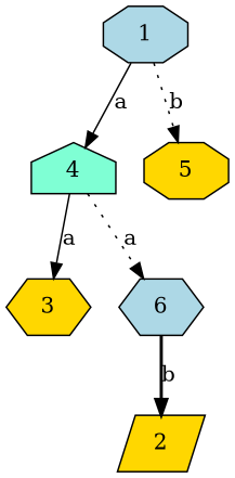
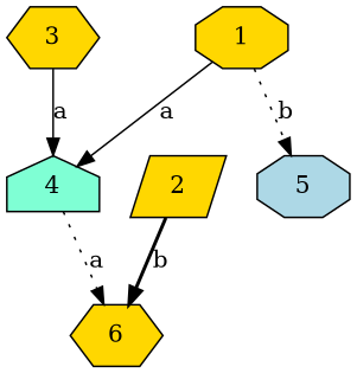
  strict digraph {
    node [fillcolor=gold shape=hexagon style=filled]
    edge [style=solid]
    3
    4 [fillcolor=aquamarine shape=house]
-   6 [fillcolor=lightblue]
-   1 [fillcolor=lightblue shape=octagon]
-   5 [shape=octagon]
+   6
+   1 [shape=octagon]
+   5 [fillcolor=lightblue shape=octagon]
    2 [shape=parallelogram]
-   4 -> 3 [label=a]
+   3 -> 4 [label=a]
    4 -> 6 [label=a style=dotted]
    1 -> 4 [label=a]
    1 -> 5 [label=b style=dotted]
-   6 -> 2 [label=b style=bold]
+   2 -> 6 [label=b style=bold]
  }
